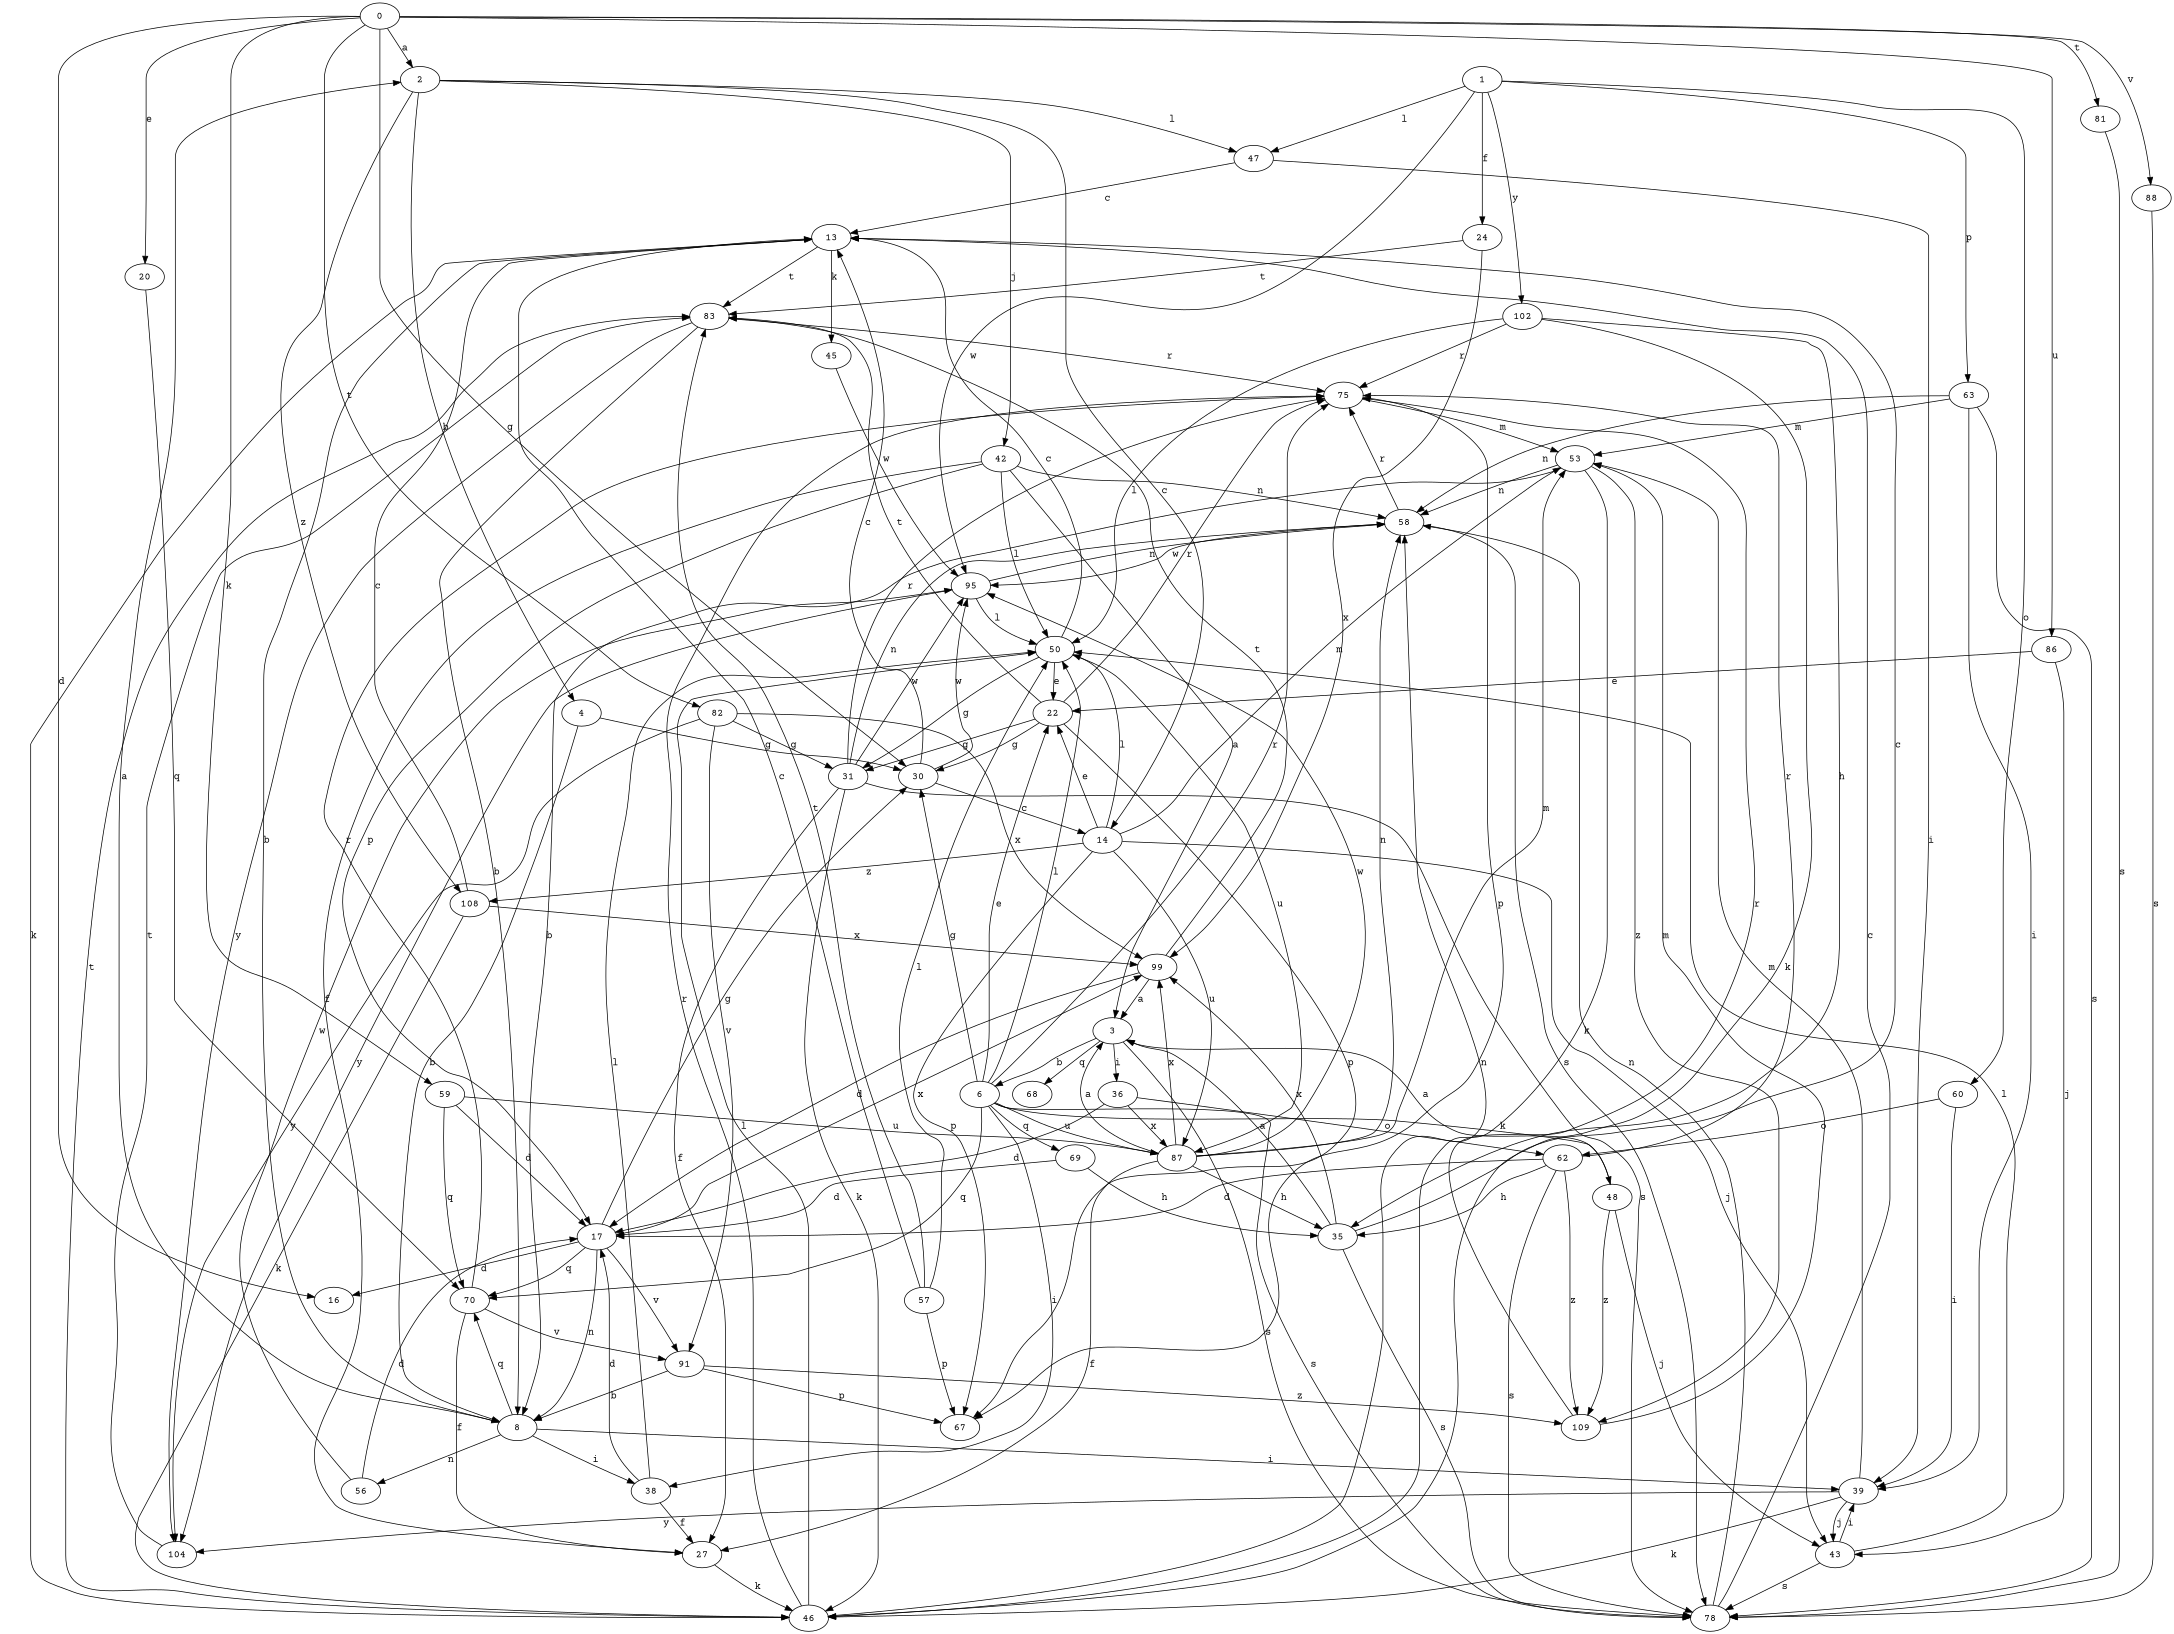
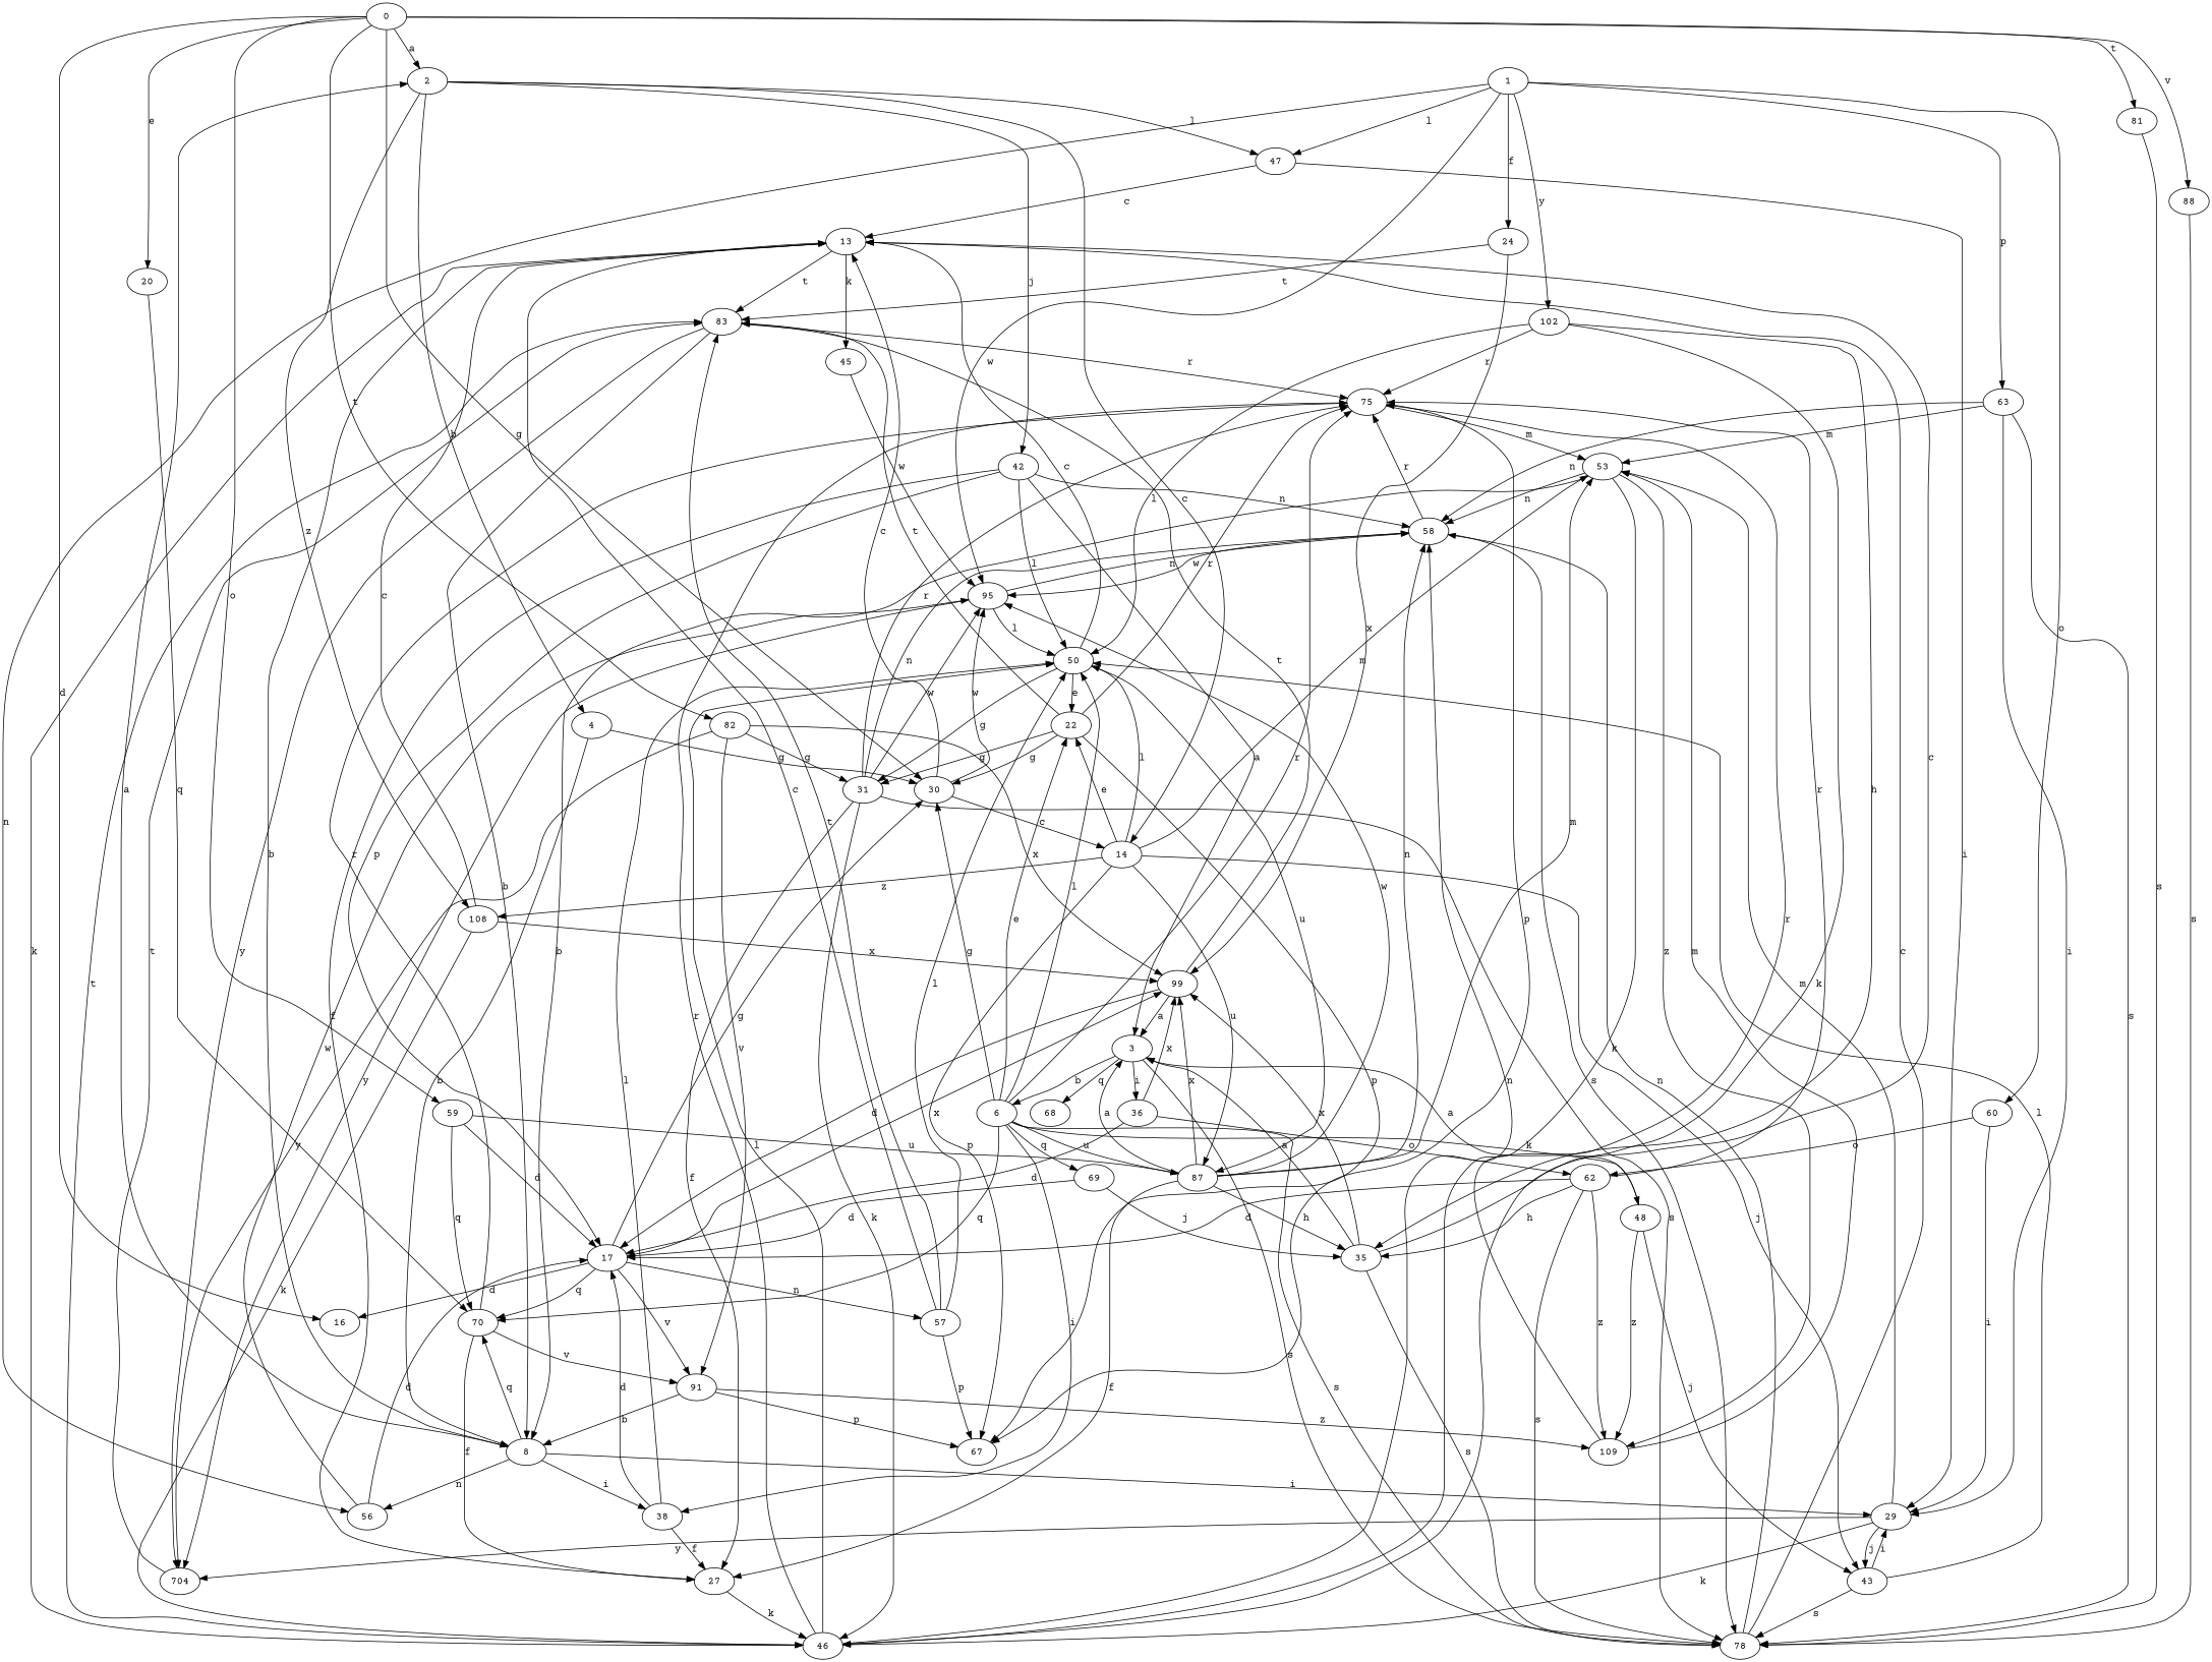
  strict digraph {
    fontname="Courier Prime"
    node [fontname="Courier Prime"]
    edge [fontname="Courier Prime"]
    0
    2
    16
    20
    30
    59
    81
    82
-   86
    88
    47
    4
    n13 [label=14]
    42
    108
    70
    95
    13
    87
    17
    78
    91
    99
    31
-   104
+   104 [label=704]
    22
    43
    1
    24
    56
    60
    63
    102
    83
-   39
+   39 [label=29]
    62
    53
    58
    50
    75
    46
    35
    8
    67
    3
    27
    6
    36
    68
    38
    n51 [label=48]
    69
    109
    45
    57
    0 -> 2 [label=a]
    0 -> 16 [label=d]
    0 -> 20 [label=e]
    0 -> 30 [label=g]
-   0 -> 59 [label=k]
+   0 -> 59 [label=o]
    0 -> 81 [label=t]
    0 -> 82 [label=t]
-   0 -> 86 [label=u]
    0 -> 88 [label=v]
    2 -> 47 [label=l]
    2 -> 4 [label=b]
    2 -> n13 [label=c]
    2 -> 42 [label=j]
    2 -> 108 [label=z]
    20 -> 70 [label=q]
    30 -> n13 [label=c]
    30 -> 95 [label=w]
    30 -> 13 [label=c]
    59 -> 70 [label=q]
    59 -> 87 [label=u]
    59 -> 17 [label=d]
    81 -> 78 [label=s]
    82 -> 91 [label=v]
    82 -> 99 [label=x]
    82 -> 31 [label=g]
    82 -> 104 [label=y]
-   86 -> 22 [label=e]
-   86 -> 43 [label=j]
    88 -> 78 [label=s]
    47 -> 13 [label=c]
    47 -> 39 [label=i]
    4 -> 30 [label=g]
    4 -> 8 [label=b]
    n13 -> 108 [label=z]
    n13 -> 87 [label=u]
    n13 -> 22 [label=e]
    n13 -> 43 [label=j]
    n13 -> 53 [label=m]
    n13 -> 50 [label=l]
    n13 -> 67 [label=p]
    42 -> 17 [label=p]
    42 -> 58 [label=n]
    42 -> 50 [label=l]
    42 -> 3 [label=a]
    42 -> 27 [label=f]
    108 -> 13 [label=c]
    108 -> 99 [label=x]
    108 -> 46 [label=k]
    70 -> 91 [label=v]
    70 -> 75 [label=r]
    70 -> 27 [label=f]
    95 -> 104 [label=y]
    95 -> 58 [label=n]
    95 -> 50 [label=l]
    13 -> 83 [label=t]
    13 -> 46 [label=k]
    13 -> 8 [label=b]
    13 -> 45 [label=k]
    87 -> 95 [label=w]
    87 -> 99 [label=x]
    87 -> 53 [label=m]
    87 -> 58 [label=n]
    87 -> 35 [label=h]
    87 -> 3 [label=a]
    87 -> 27 [label=f]
    17 -> 16 [label=d]
    17 -> 30 [label=g]
    17 -> 70 [label=q]
    17 -> 91 [label=v]
    17 -> 99 [label=x]
-   17 -> 8 [label=n]
+   17 -> 57 [label=n]
    78 -> 13 [label=c]
    78 -> 58 [label=n]
    91 -> 8 [label=b]
    91 -> 67 [label=p]
    91 -> 109 [label=z]
    99 -> 17 [label=d]
    99 -> 83 [label=t]
    99 -> 3 [label=a]
    31 -> 95 [label=w]
    31 -> 78 [label=s]
    31 -> 58 [label=n]
    31 -> 75 [label=r]
    31 -> 46 [label=k]
    31 -> 27 [label=f]
    104 -> 83 [label=t]
    22 -> 30 [label=g]
    22 -> 31 [label=g]
    22 -> 83 [label=t]
    22 -> 75 [label=r]
    22 -> 67 [label=p]
    43 -> 78 [label=s]
    43 -> 39 [label=i]
    43 -> 50 [label=l]
    1 -> 47 [label=l]
    1 -> 95 [label=w]
    1 -> 24 [label=f]
+   1 -> 56 [label=n]
    1 -> 60 [label=o]
    1 -> 63 [label=p]
    1 -> 102 [label=y]
    24 -> 99 [label=x]
    24 -> 83 [label=t]
    56 -> 95 [label=w]
    56 -> 17 [label=d]
    60 -> 39 [label=i]
    60 -> 62 [label=o]
    63 -> 78 [label=s]
    63 -> 39 [label=i]
    63 -> 53 [label=m]
    63 -> 58 [label=n]
    102 -> 50 [label=l]
    102 -> 75 [label=r]
    102 -> 46 [label=k]
    102 -> 35 [label=h]
    83 -> 104 [label=y]
    83 -> 75 [label=r]
    83 -> 8 [label=b]
    39 -> 104 [label=y]
    39 -> 43 [label=j]
    39 -> 53 [label=m]
    39 -> 46 [label=k]
    62 -> 17 [label=d]
    62 -> 78 [label=s]
    62 -> 75 [label=r]
    62 -> 35 [label=h]
    62 -> 109 [label=z]
    53 -> 58 [label=n]
    53 -> 46 [label=k]
    53 -> 8 [label=b]
    53 -> 109 [label=z]
    58 -> 95 [label=w]
    58 -> 78 [label=s]
    58 -> 75 [label=r]
    50 -> 13 [label=c]
    50 -> 87 [label=u]
    50 -> 31 [label=g]
    50 -> 22 [label=e]
    75 -> 53 [label=m]
    75 -> 67 [label=p]
    46 -> 83 [label=t]
    46 -> 58 [label=n]
    46 -> 50 [label=l]
    46 -> 75 [label=r]
    35 -> 13 [label=c]
    35 -> 78 [label=s]
    35 -> 99 [label=x]
    35 -> 3 [label=a]
    8 -> 2 [label=a]
    8 -> 70 [label=q]
    8 -> 56 [label=n]
    8 -> 39 [label=i]
    8 -> 38 [label=i]
    3 -> 78 [label=s]
    3 -> 6 [label=b]
    3 -> 36 [label=i]
    3 -> 68 [label=q]
    27 -> 46 [label=k]
    6 -> 30 [label=g]
    6 -> 70 [label=q]
    6 -> 87 [label=u]
    6 -> 78 [label=s]
    6 -> 22 [label=e]
    6 -> 50 [label=l]
    6 -> 75 [label=r]
    6 -> 38 [label=i]
    6 -> n51 [label=k]
    6 -> 69 [label=q]
    36 -> 17 [label=d]
-   36 -> 87 [label=x]
+   36 -> 99 [label=x]
    36 -> 62 [label=o]
    38 -> 17 [label=d]
    38 -> 50 [label=l]
    38 -> 27 [label=f]
    n51 -> 43 [label=j]
    n51 -> 3 [label=a]
    n51 -> 109 [label=z]
    69 -> 17 [label=d]
-   69 -> 35 [label=h]
+   69 -> 35 [label=j]
    109 -> 53 [label=m]
    109 -> 75 [label=r]
    45 -> 95 [label=w]
    57 -> 13 [label=c]
    57 -> 83 [label=t]
    57 -> 50 [label=l]
    57 -> 67 [label=p]
  }
